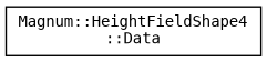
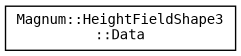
  digraph {
    rankdir=LR
    fontname="DejaVu Sans Mono"
-   n1 [color=black fillcolor=white fontname="DejaVu Sans Mono" fontsize=10 height=0.2 label="Magnum::HeightFieldShape4\l::Data" shape=record style=filled width=0.4]
+   n1 [color=black fillcolor=white fontname="DejaVu Sans Mono" fontsize=10 height=0.2 label="Magnum::HeightFieldShape3\l::Data" shape=record style=filled width=0.4]
  }
